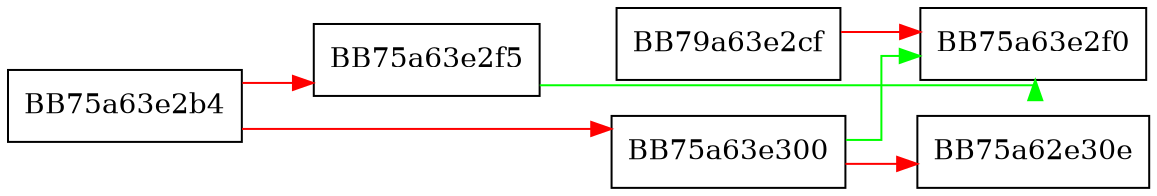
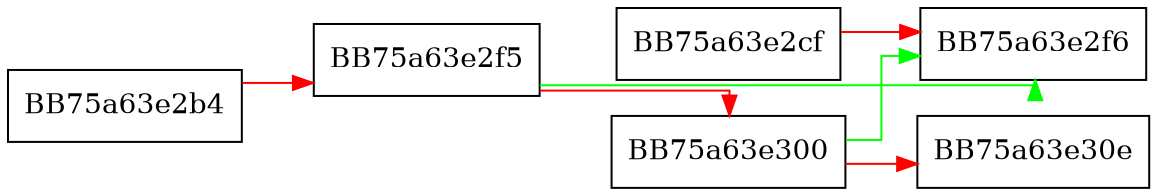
  digraph {
    rankdir=LR
    splines=ortho
    node [shape=box]
    edge [color=red]
    BB75a63e2b4
    BB75a63e2f5
-   BB75a63e2f0
+   BB75a63e2f0 [label=BB75a63e2f6]
    n4 [label=BB75a63e300]
-   BB75a63e2cf [label=BB79a63e2cf]
-   BB75a63e30e [label=BB75a62e30e]
+   BB75a63e2cf
+   BB75a63e30e
    BB75a63e2b4 -> BB75a63e2f5
    BB75a63e2f5 -> BB75a63e2f0 [color=green]
-   BB75a63e2b4 -> n4
+   BB75a63e2f5 -> n4
    n4 -> BB75a63e2f0 [color=green]
    n4 -> BB75a63e30e
    BB75a63e2cf -> BB75a63e2f0
  }
